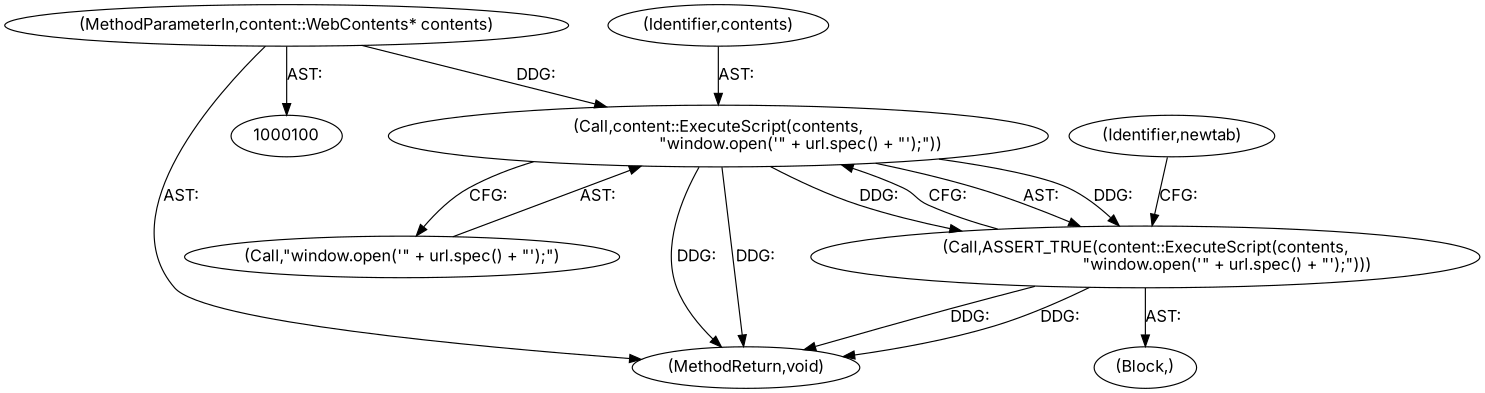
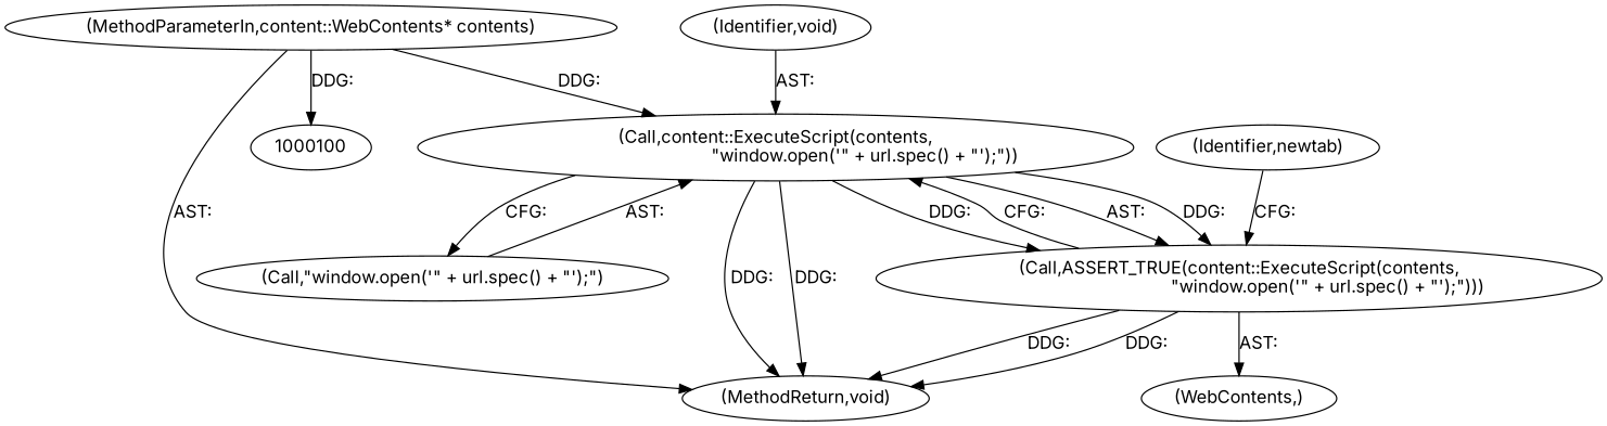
  digraph {
    fontname=Inter
    node [fontname=Inter]
    edge [fontname=Inter]
    n1 [label="(Call,content::ExecuteScript(contents,\n                                      \"window.open('\" + url.spec() + \"');\"))"]
    n2 [label="(Call,ASSERT_TRUE(content::ExecuteScript(contents,\n                                      \"window.open('\" + url.spec() + \"');\")))"]
    n3 [label="(Call,\"window.open('\" + url.spec() + \"');\")"]
    n4 [label="(MethodReturn,void)"]
-   n5 [label="(Block,)"]
+   n5 [label="(WebContents,)"]
    n6 [label="(MethodParameterIn,content::WebContents* contents)"]
    1000100
-   n8 [label="(Identifier,contents)"]
+   n8 [label="(Identifier,void)"]
    n9 [label="(Identifier,newtab)"]
    n1 -> n2 [label="AST: "]
    n1 -> n2 [label="DDG: "]
    n1 -> n2 [label="DDG: "]
    n1 -> n3 [label="CFG: "]
    n1 -> n4 [label="DDG: "]
    n1 -> n4 [label="DDG: "]
    n2 -> n1 [label="CFG: "]
    n2 -> n4 [label="DDG: "]
    n2 -> n4 [label="DDG: "]
    n2 -> n5 [label="AST: "]
    n3 -> n1 [label="AST: "]
    n6 -> n1 [label="DDG: "]
    n6 -> n4 [label="AST: "]
-   n6 -> 1000100 [label="AST: "]
+   n6 -> 1000100 [label="DDG: "]
    n8 -> n1 [label="AST: "]
    n9 -> n2 [label="CFG: "]
  }
